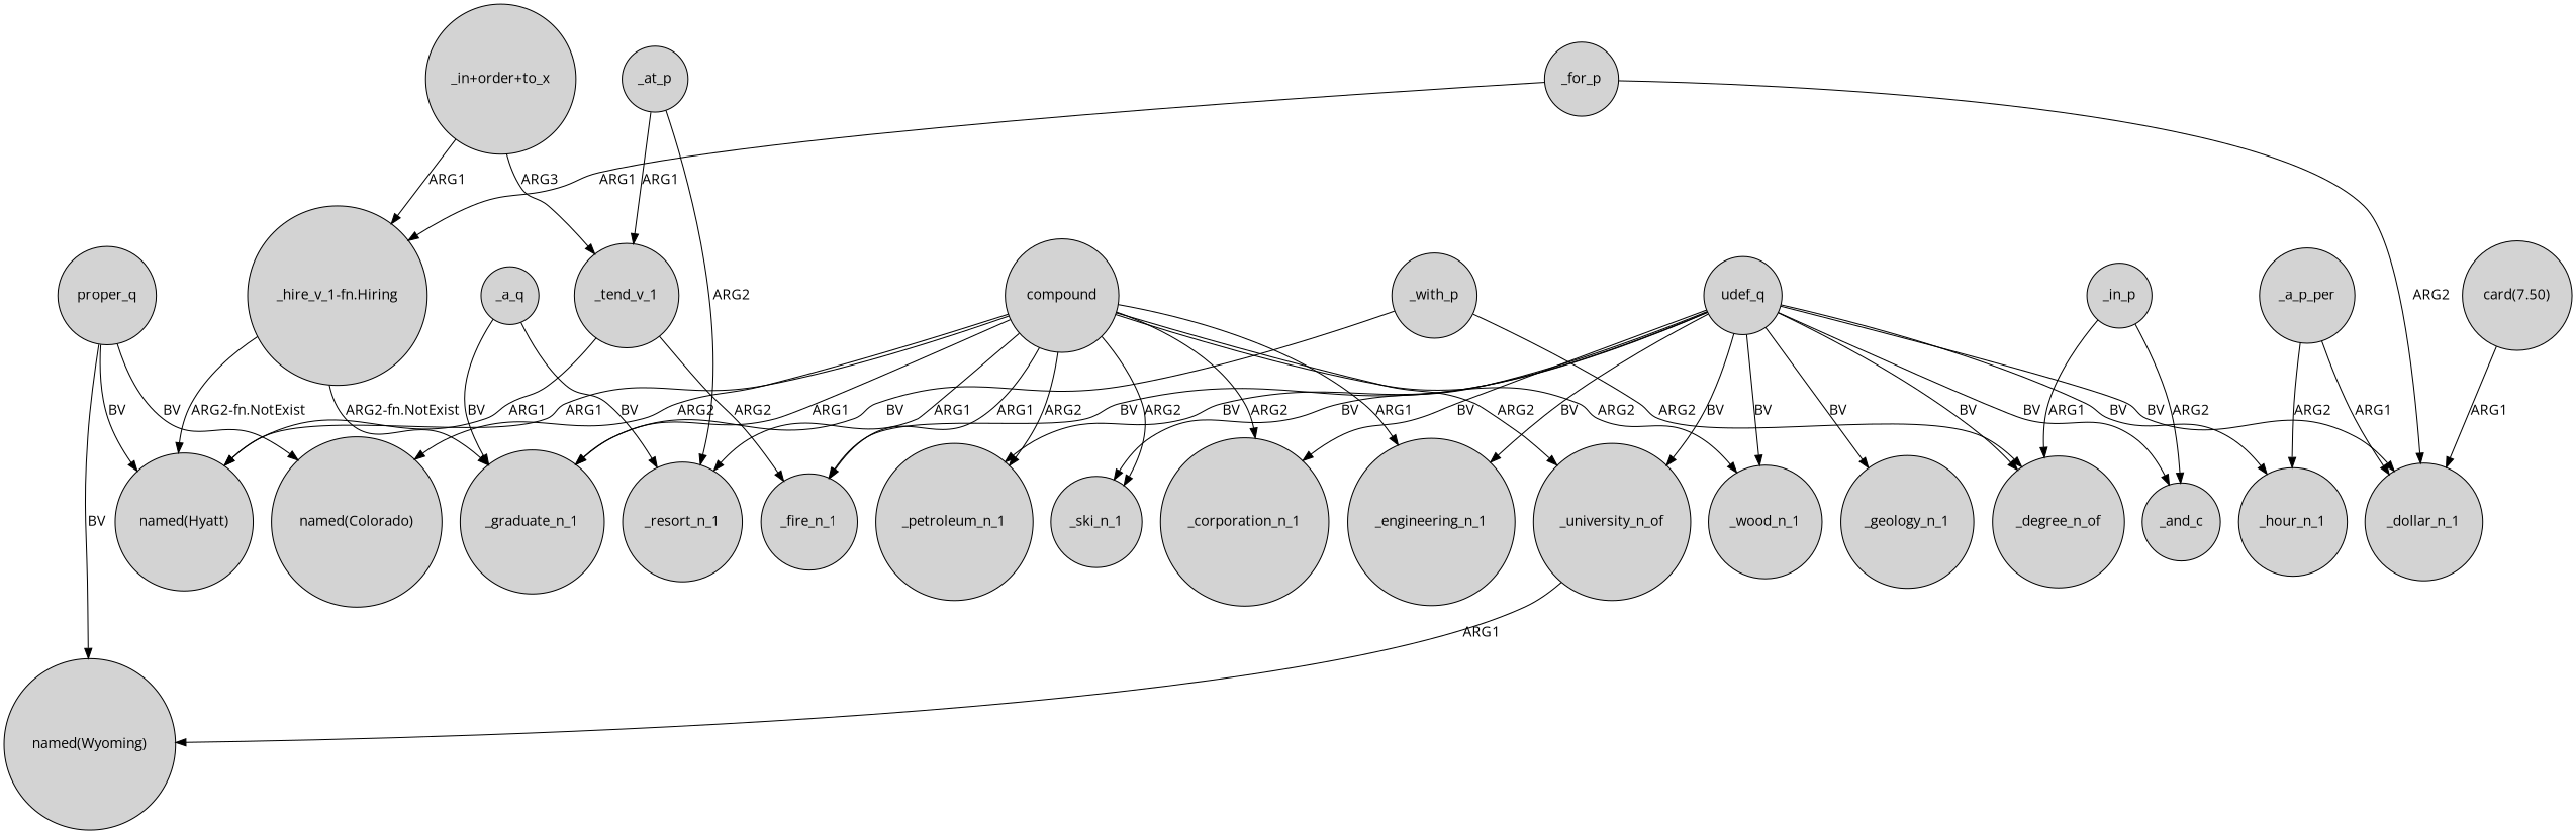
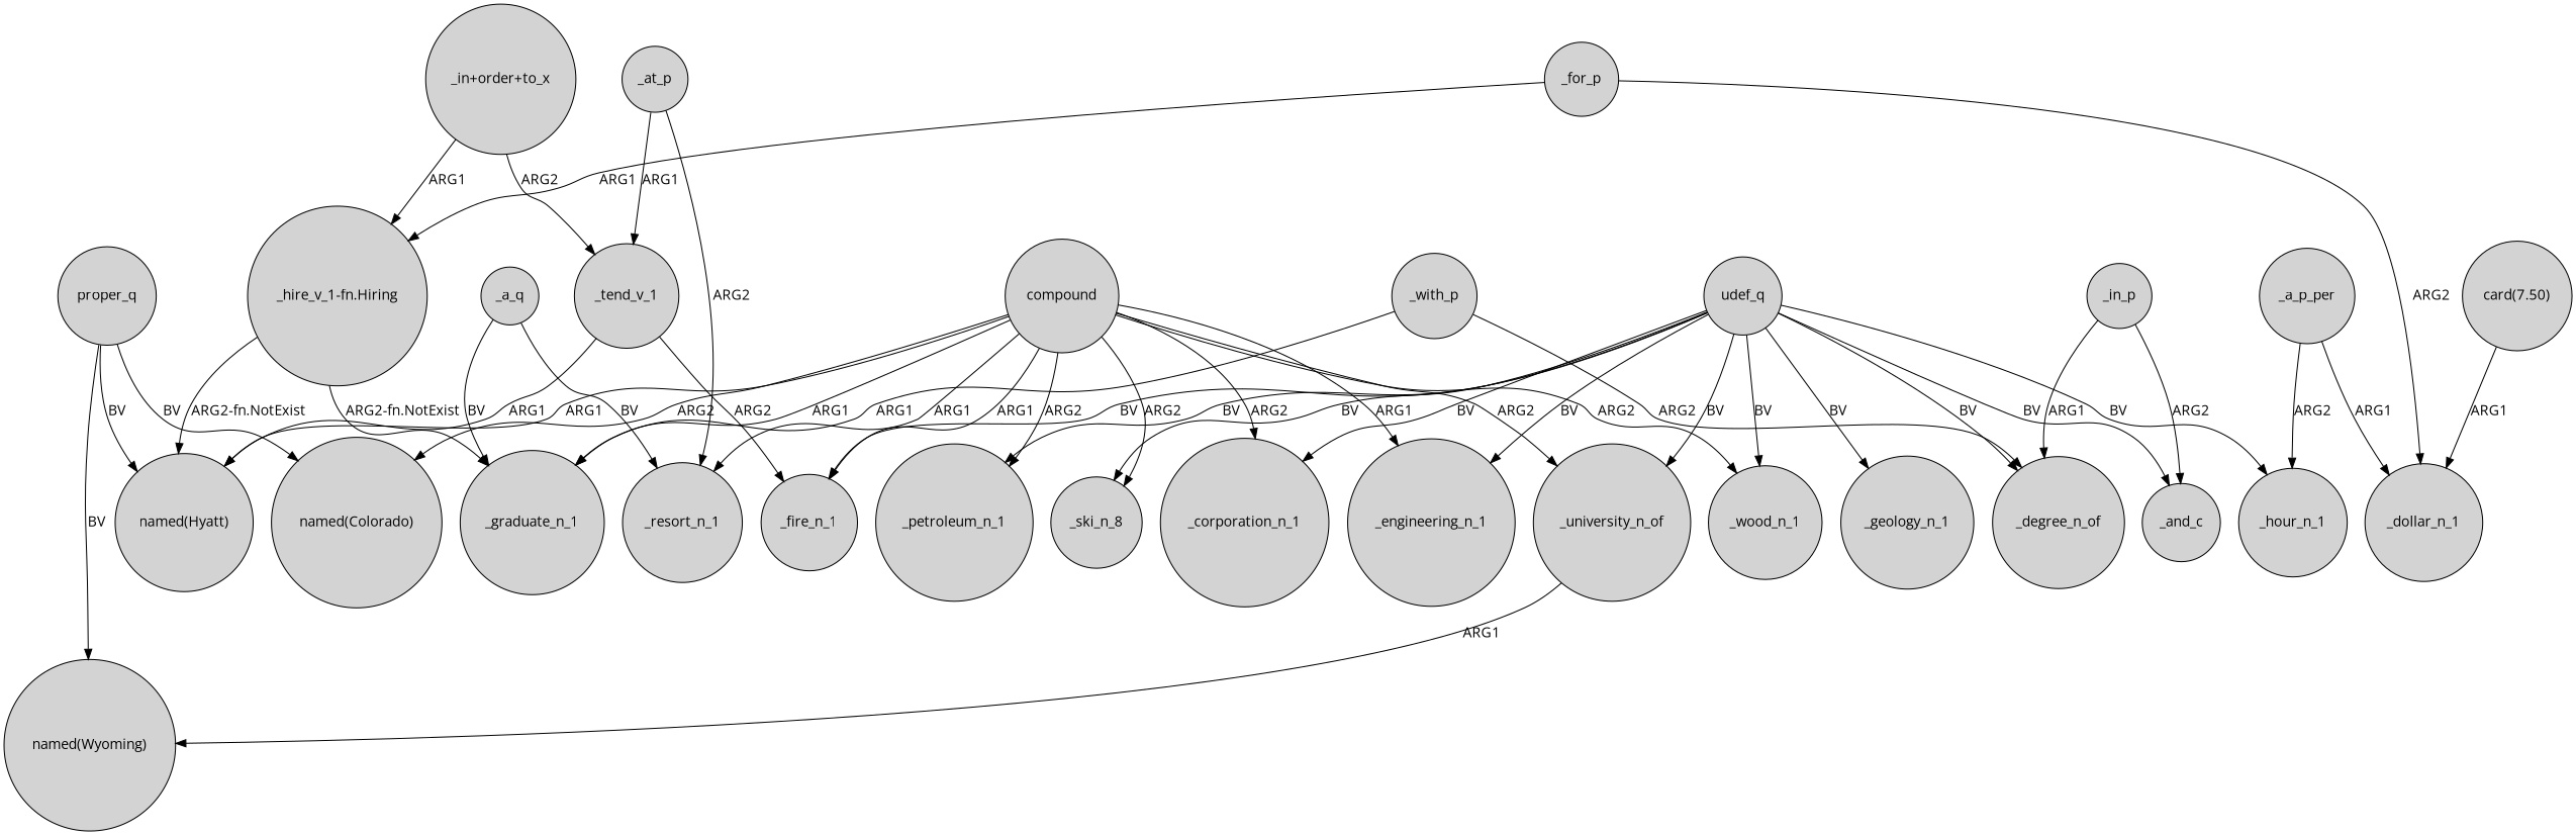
  digraph {
    fontname="Open Sans"
    node [fontname="Open Sans" shape=circle style=filled]
    edge [fontname="Open Sans"]
    "_hire_v_1-fn.Hiring"
    _graduate_n_1
    "named(Hyatt)"
    compound
    _petroleum_n_1
    _wood_n_1
    _engineering_n_1
    _corporation_n_1
-   _ski_n_1
+   _ski_n_1 [label=_ski_n_8]
    _university_n_of
    _fire_n_1
    _resort_n_1
    "named(Colorado)"
    "named(Wyoming)"
    "_in+order+to_x"
    _tend_v_1
    udef_q
    _geology_n_1
    _dollar_n_1
    _hour_n_1
    _degree_n_of
    _and_c
    _for_p
    "card(7.50)"
    _at_p
    proper_q
    _a_q
    _with_p
    _a_p_per
    _in_p
    "_hire_v_1-fn.Hiring" -> _graduate_n_1 [label="ARG2-fn.NotExist"]
    "_hire_v_1-fn.Hiring" -> "named(Hyatt)" [label="ARG2-fn.NotExist"]
    compound -> _graduate_n_1 [label=ARG1]
    compound -> "named(Hyatt)" [label=ARG1]
    compound -> _petroleum_n_1 [label=ARG2]
    compound -> _wood_n_1 [label=ARG2]
    compound -> _engineering_n_1 [label=ARG1]
    compound -> _corporation_n_1 [label=ARG2]
    compound -> _ski_n_1 [label=ARG2]
    compound -> _university_n_of [label=ARG2]
    compound -> _fire_n_1 [label=ARG1]
    compound -> _resort_n_1 [label=ARG1]
    compound -> "named(Colorado)" [label=ARG2]
    _university_n_of -> "named(Wyoming)" [label=ARG1]
    "_in+order+to_x" -> "_hire_v_1-fn.Hiring" [label=ARG1]
-   "_in+order+to_x" -> _tend_v_1 [label=ARG3]
+   "_in+order+to_x" -> _tend_v_1 [label=ARG2]
    _tend_v_1 -> "named(Hyatt)" [label=ARG1]
    _tend_v_1 -> _fire_n_1 [label=ARG2]
    udef_q -> _petroleum_n_1 [label=BV]
    udef_q -> _wood_n_1 [label=BV]
    udef_q -> _engineering_n_1 [label=BV]
    udef_q -> _corporation_n_1 [label=BV]
    udef_q -> _ski_n_1 [label=BV]
    udef_q -> _university_n_of [label=BV]
    udef_q -> _fire_n_1 [label=BV]
    udef_q -> _geology_n_1 [label=BV]
-   udef_q -> _dollar_n_1 [label=BV]
    udef_q -> _hour_n_1 [label=BV]
    udef_q -> _degree_n_of [label=BV]
    udef_q -> _and_c [label=BV]
    _for_p -> "_hire_v_1-fn.Hiring" [label=ARG1]
    _for_p -> _dollar_n_1 [label=ARG2]
    "card(7.50)" -> _dollar_n_1 [label=ARG1]
    _at_p -> _resort_n_1 [label=ARG2]
    _at_p -> _tend_v_1 [label=ARG1]
    proper_q -> "named(Hyatt)" [label=BV]
    proper_q -> "named(Colorado)" [label=BV]
    proper_q -> "named(Wyoming)" [label=BV]
    _a_q -> _graduate_n_1 [label=BV]
    _a_q -> _resort_n_1 [label=BV]
-   _with_p -> _graduate_n_1 [label=BV]
+   _with_p -> _graduate_n_1 [label=ARG1]
    _with_p -> _degree_n_of [label=ARG2]
    _a_p_per -> _dollar_n_1 [label=ARG1]
    _a_p_per -> _hour_n_1 [label=ARG2]
    _in_p -> _degree_n_of [label=ARG1]
    _in_p -> _and_c [label=ARG2]
  }
